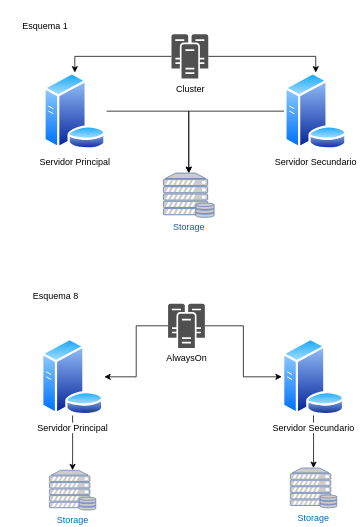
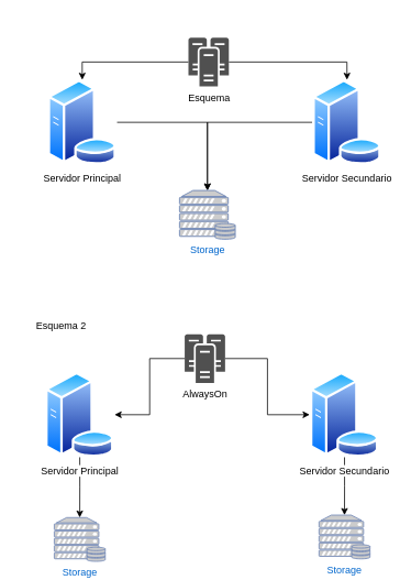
  <mxCell id="0" />
  <mxCell id="1" parent="0" />
  <mxCell id="2" style="edgeStyle=orthogonalEdgeStyle;rounded=0;orthogonalLoop=1;jettySize=auto;html=1;" edge="1" parent="1" source="3" target="6"><mxGeometry relative="1" as="geometry" /></mxCell>
  <mxCell id="3" value="Servidor Principal" style="aspect=fixed;perimeter=ellipsePerimeter;html=1;align=center;shadow=0;dashed=0;spacingTop=3;image;image=img/lib/active_directory/database_server.svg;" vertex="1" parent="1"><mxGeometry x="57" y="96" width="84.46" height="103" as="geometry" /></mxCell>
  <mxCell id="4" style="edgeStyle=orthogonalEdgeStyle;rounded=0;orthogonalLoop=1;jettySize=auto;html=1;" edge="1" parent="1" source="5" target="6"><mxGeometry relative="1" as="geometry" /></mxCell>
  <mxCell id="5" value="Servidor Secundario" style="aspect=fixed;perimeter=ellipsePerimeter;html=1;align=center;shadow=0;dashed=0;spacingTop=3;image;image=img/lib/active_directory/database_server.svg;" vertex="1" parent="1"><mxGeometry x="378" y="96" width="84.46" height="103" as="geometry" /></mxCell>
  <mxCell id="6" value="Storage" style="fontColor=#0066CC;verticalAlign=top;verticalLabelPosition=bottom;labelPosition=center;align=center;html=1;outlineConnect=0;fillColor=#CCCCCC;strokeColor=#6881B3;gradientColor=none;gradientDirection=north;strokeWidth=2;shape=mxgraph.networks.server_storage;" vertex="1" parent="1"><mxGeometry x="217.19" y="230" width="67.54" height="59" as="geometry" /></mxCell>
  <mxCell id="7" style="edgeStyle=orthogonalEdgeStyle;rounded=0;orthogonalLoop=1;jettySize=auto;html=1;entryX=0.5;entryY=0;entryDx=0;entryDy=0;" edge="1" parent="1" source="9" target="3"><mxGeometry relative="1" as="geometry" /></mxCell>
  <mxCell id="8" style="edgeStyle=orthogonalEdgeStyle;rounded=0;orthogonalLoop=1;jettySize=auto;html=1;entryX=0.5;entryY=0;entryDx=0;entryDy=0;" edge="1" parent="1" source="9" target="5"><mxGeometry relative="1" as="geometry" /></mxCell>
- <mxCell id="9" value="Cluster" style="sketch=0;pointerEvents=1;shadow=0;dashed=0;html=1;strokeColor=none;fillColor=#505050;labelPosition=center;verticalLabelPosition=bottom;verticalAlign=top;outlineConnect=0;align=center;shape=mxgraph.office.servers.cluster_server;" vertex="1" parent="1"><mxGeometry x="228" y="45" width="49" height="59" as="geometry" /></mxCell>
+ <mxCell id="9" value="Esquema" style="sketch=0;pointerEvents=1;shadow=0;dashed=0;html=1;strokeColor=none;fillColor=#505050;labelPosition=center;verticalLabelPosition=bottom;verticalAlign=top;outlineConnect=0;align=center;shape=mxgraph.office.servers.cluster_server;" vertex="1" parent="1"><mxGeometry x="228" y="45" width="49" height="59" as="geometry" /></mxCell>
  <mxCell id="10" style="edgeStyle=orthogonalEdgeStyle;rounded=0;orthogonalLoop=1;jettySize=auto;html=1;" edge="1" parent="1" source="11" target="14"><mxGeometry relative="1" as="geometry" /></mxCell>
  <mxCell id="11" value="Servidor Principal" style="aspect=fixed;perimeter=ellipsePerimeter;html=1;align=center;shadow=0;dashed=0;spacingTop=3;image;image=img/lib/active_directory/database_server.svg;" vertex="1" parent="1"><mxGeometry x="54" y="450" width="84.46" height="103" as="geometry" /></mxCell>
  <mxCell id="12" style="edgeStyle=orthogonalEdgeStyle;rounded=0;orthogonalLoop=1;jettySize=auto;html=1;" edge="1" parent="1" source="13" target="18"><mxGeometry relative="1" as="geometry" /></mxCell>
  <mxCell id="13" value="Servidor Secundario" style="aspect=fixed;perimeter=ellipsePerimeter;html=1;align=center;shadow=0;dashed=0;spacingTop=3;image;image=img/lib/active_directory/database_server.svg;" vertex="1" parent="1"><mxGeometry x="375" y="450" width="84.46" height="103" as="geometry" /></mxCell>
  <mxCell id="14" value="Storage" style="fontColor=#0066CC;verticalAlign=top;verticalLabelPosition=bottom;labelPosition=center;align=center;html=1;outlineConnect=0;fillColor=#CCCCCC;strokeColor=#6881B3;gradientColor=none;gradientDirection=north;strokeWidth=2;shape=mxgraph.networks.server_storage;" vertex="1" parent="1"><mxGeometry x="65.32" y="626" width="61.81" height="53" as="geometry" /></mxCell>
  <mxCell id="15" style="edgeStyle=orthogonalEdgeStyle;rounded=0;orthogonalLoop=1;jettySize=auto;html=1;" edge="1" parent="1" source="17" target="11"><mxGeometry relative="1" as="geometry" /></mxCell>
  <mxCell id="16" style="edgeStyle=orthogonalEdgeStyle;rounded=0;orthogonalLoop=1;jettySize=auto;html=1;" edge="1" parent="1" source="17" target="13"><mxGeometry relative="1" as="geometry" /></mxCell>
  <mxCell id="17" value="AlwaysOn" style="sketch=0;pointerEvents=1;shadow=0;dashed=0;html=1;strokeColor=none;fillColor=#505050;labelPosition=center;verticalLabelPosition=bottom;verticalAlign=top;outlineConnect=0;align=center;shape=mxgraph.office.servers.cluster_server;" vertex="1" parent="1"><mxGeometry x="223.46" y="404" width="49" height="59" as="geometry" /></mxCell>
  <mxCell id="18" value="Storage" style="fontColor=#0066CC;verticalAlign=top;verticalLabelPosition=bottom;labelPosition=center;align=center;html=1;outlineConnect=0;fillColor=#CCCCCC;strokeColor=#6881B3;gradientColor=none;gradientDirection=north;strokeWidth=2;shape=mxgraph.networks.server_storage;" vertex="1" parent="1"><mxGeometry x="386.33" y="623" width="61.81" height="53" as="geometry" /></mxCell>
- <mxCell id="19" value="Esquema 1" style="text;html=1;strokeColor=none;fillColor=none;align=center;verticalAlign=middle;whiteSpace=wrap;rounded=0;" vertex="1" parent="1"><mxGeometry x="20" y="20" width="80" height="30" as="geometry" /></mxCell>
- <mxCell id="20" value="Esquema 8" style="text;html=1;strokeColor=none;fillColor=none;align=center;verticalAlign=middle;whiteSpace=wrap;rounded=0;" vertex="1" parent="1"><mxGeometry x="34" y="379" width="80" height="30" as="geometry" /></mxCell>
+ <mxCell id="20" value="Esquema 2" style="text;html=1;strokeColor=none;fillColor=none;align=center;verticalAlign=middle;whiteSpace=wrap;rounded=0;" vertex="1" parent="1"><mxGeometry x="34" y="379" width="80" height="30" as="geometry" /></mxCell>
